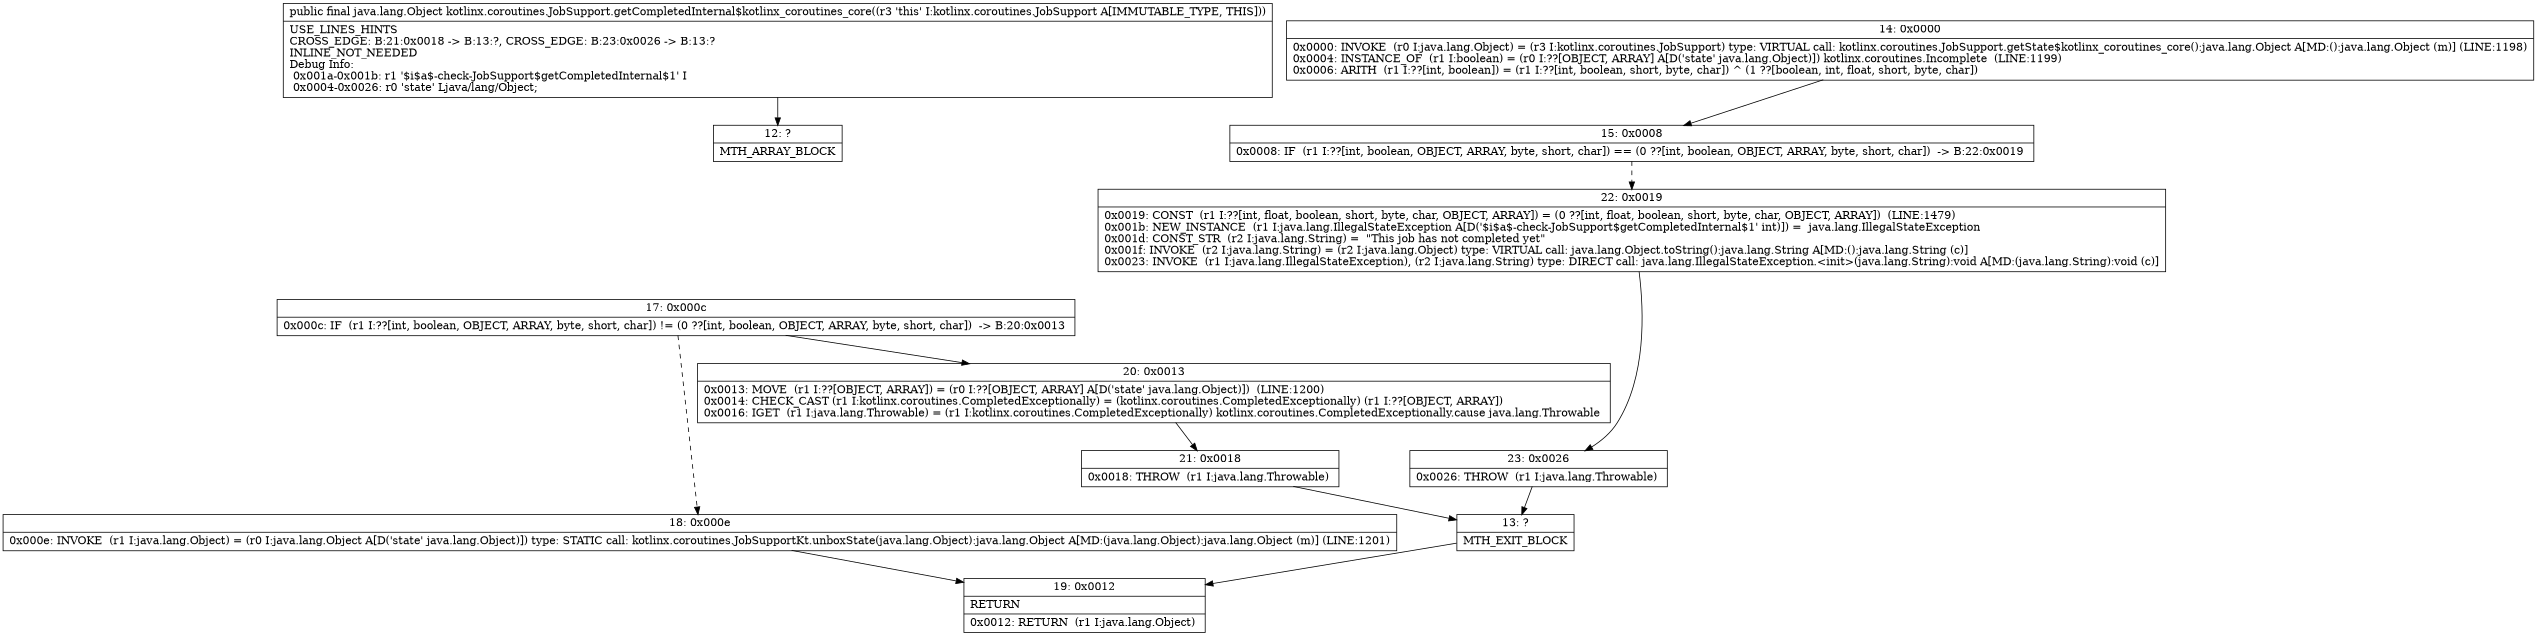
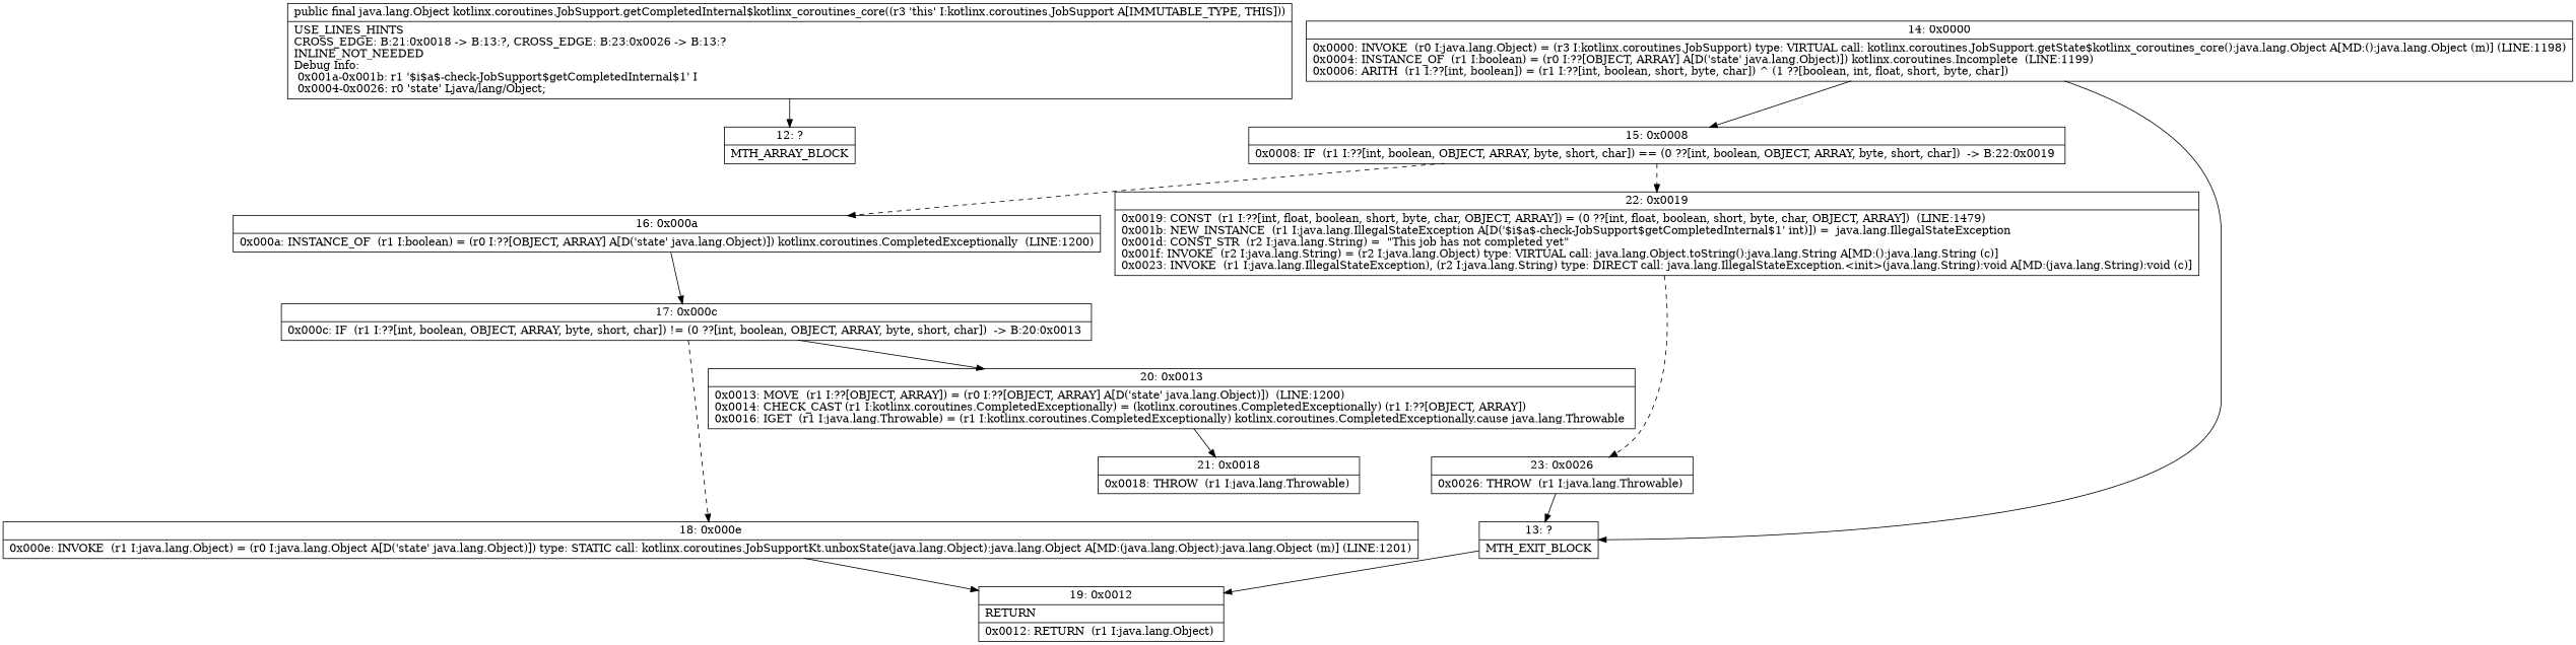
  digraph {
    node [shape=record]
    n1 [label="{12\:\ ?|MTH_ARRAY_BLOCK\l}"]
    n2 [label="{14\:\ 0x0000|0x0000: INVOKE  (r0 I:java.lang.Object) = (r3 I:kotlinx.coroutines.JobSupport) type: VIRTUAL call: kotlinx.coroutines.JobSupport.getState$kotlinx_coroutines_core():java.lang.Object A[MD:():java.lang.Object (m)] (LINE:1198)\l0x0004: INSTANCE_OF  (r1 I:boolean) = (r0 I:??[OBJECT, ARRAY] A[D('state' java.lang.Object)]) kotlinx.coroutines.Incomplete  (LINE:1199)\l0x0006: ARITH  (r1 I:??[int, boolean]) = (r1 I:??[int, boolean, short, byte, char]) ^ (1 ??[boolean, int, float, short, byte, char]) \l}"]
    n3 [label="{15\:\ 0x0008|0x0008: IF  (r1 I:??[int, boolean, OBJECT, ARRAY, byte, short, char]) == (0 ??[int, boolean, OBJECT, ARRAY, byte, short, char])  \-\> B:22:0x0019 \l}"]
+   n4 [label="{16\:\ 0x000a|0x000a: INSTANCE_OF  (r1 I:boolean) = (r0 I:??[OBJECT, ARRAY] A[D('state' java.lang.Object)]) kotlinx.coroutines.CompletedExceptionally  (LINE:1200)\l}"]
    n5 [label="{22\:\ 0x0019|0x0019: CONST  (r1 I:??[int, float, boolean, short, byte, char, OBJECT, ARRAY]) = (0 ??[int, float, boolean, short, byte, char, OBJECT, ARRAY])  (LINE:1479)\l0x001b: NEW_INSTANCE  (r1 I:java.lang.IllegalStateException A[D('$i$a$\-check\-JobSupport$getCompletedInternal$1' int)]) =  java.lang.IllegalStateException \l0x001d: CONST_STR  (r2 I:java.lang.String) =  \"This job has not completed yet\" \l0x001f: INVOKE  (r2 I:java.lang.String) = (r2 I:java.lang.Object) type: VIRTUAL call: java.lang.Object.toString():java.lang.String A[MD:():java.lang.String (c)]\l0x0023: INVOKE  (r1 I:java.lang.IllegalStateException), (r2 I:java.lang.String) type: DIRECT call: java.lang.IllegalStateException.\<init\>(java.lang.String):void A[MD:(java.lang.String):void (c)]\l}"]
    n6 [label="{17\:\ 0x000c|0x000c: IF  (r1 I:??[int, boolean, OBJECT, ARRAY, byte, short, char]) != (0 ??[int, boolean, OBJECT, ARRAY, byte, short, char])  \-\> B:20:0x0013 \l}"]
    n7 [label="{23\:\ 0x0026|0x0026: THROW  (r1 I:java.lang.Throwable) \l}"]
    n8 [label="{18\:\ 0x000e|0x000e: INVOKE  (r1 I:java.lang.Object) = (r0 I:java.lang.Object A[D('state' java.lang.Object)]) type: STATIC call: kotlinx.coroutines.JobSupportKt.unboxState(java.lang.Object):java.lang.Object A[MD:(java.lang.Object):java.lang.Object (m)] (LINE:1201)\l}"]
    n9 [label="{20\:\ 0x0013|0x0013: MOVE  (r1 I:??[OBJECT, ARRAY]) = (r0 I:??[OBJECT, ARRAY] A[D('state' java.lang.Object)])  (LINE:1200)\l0x0014: CHECK_CAST (r1 I:kotlinx.coroutines.CompletedExceptionally) = (kotlinx.coroutines.CompletedExceptionally) (r1 I:??[OBJECT, ARRAY]) \l0x0016: IGET  (r1 I:java.lang.Throwable) = (r1 I:kotlinx.coroutines.CompletedExceptionally) kotlinx.coroutines.CompletedExceptionally.cause java.lang.Throwable \l}"]
    n10 [label="{19\:\ 0x0012|RETURN\l|0x0012: RETURN  (r1 I:java.lang.Object) \l}"]
    n11 [label="{21\:\ 0x0018|0x0018: THROW  (r1 I:java.lang.Throwable) \l}"]
    n12 [label="{13\:\ ?|MTH_EXIT_BLOCK\l}"]
    n13 [label="{public final java.lang.Object kotlinx.coroutines.JobSupport.getCompletedInternal$kotlinx_coroutines_core((r3 'this' I:kotlinx.coroutines.JobSupport A[IMMUTABLE_TYPE, THIS]))  | USE_LINES_HINTS\lCROSS_EDGE: B:21:0x0018 \-\> B:13:?, CROSS_EDGE: B:23:0x0026 \-\> B:13:?\lINLINE_NOT_NEEDED\lDebug Info:\l  0x001a\-0x001b: r1 '$i$a$\-check\-JobSupport$getCompletedInternal$1' I\l  0x0004\-0x0026: r0 'state' Ljava\/lang\/Object;\l}"]
    n2 -> n3
+   n3 -> n4 [style=dashed]
    n3 -> n5 [style=dashed]
-   n5 -> n7
+   n4 -> n6
+   n5 -> n7 [style=dashed]
    n6 -> n8 [style=dashed]
    n6 -> n9
    n7 -> n12
    n8 -> n10
    n9 -> n11
-   n11 -> n12
+   n2 -> n12
    n12 -> n10
    n13 -> n1
  }
